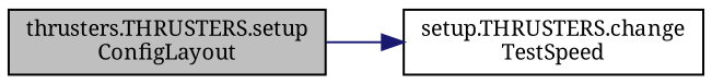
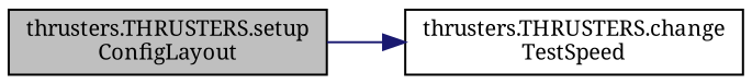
  digraph {
    rankdir=LR
    fontname="Noto Serif"
    node [color=black fontname="Noto Serif" fontsize=10 shape=record style=filled]
    n1 [fillcolor=grey75 fontcolor=black height=0.2 label="thrusters.THRUSTERS.setup\lConfigLayout" width=0.4]
-   n2 [fillcolor=white height=0.2 label="setup.THRUSTERS.change\lTestSpeed" width=0.4]
+   n2 [fillcolor=white height=0.2 label="thrusters.THRUSTERS.change\lTestSpeed" width=0.4]
    n1 -> n2 [color=midnightblue fontname="Noto Serif" fontsize=10 labelfontname=Helvetica labelfontsize=10 style=solid]
  }
